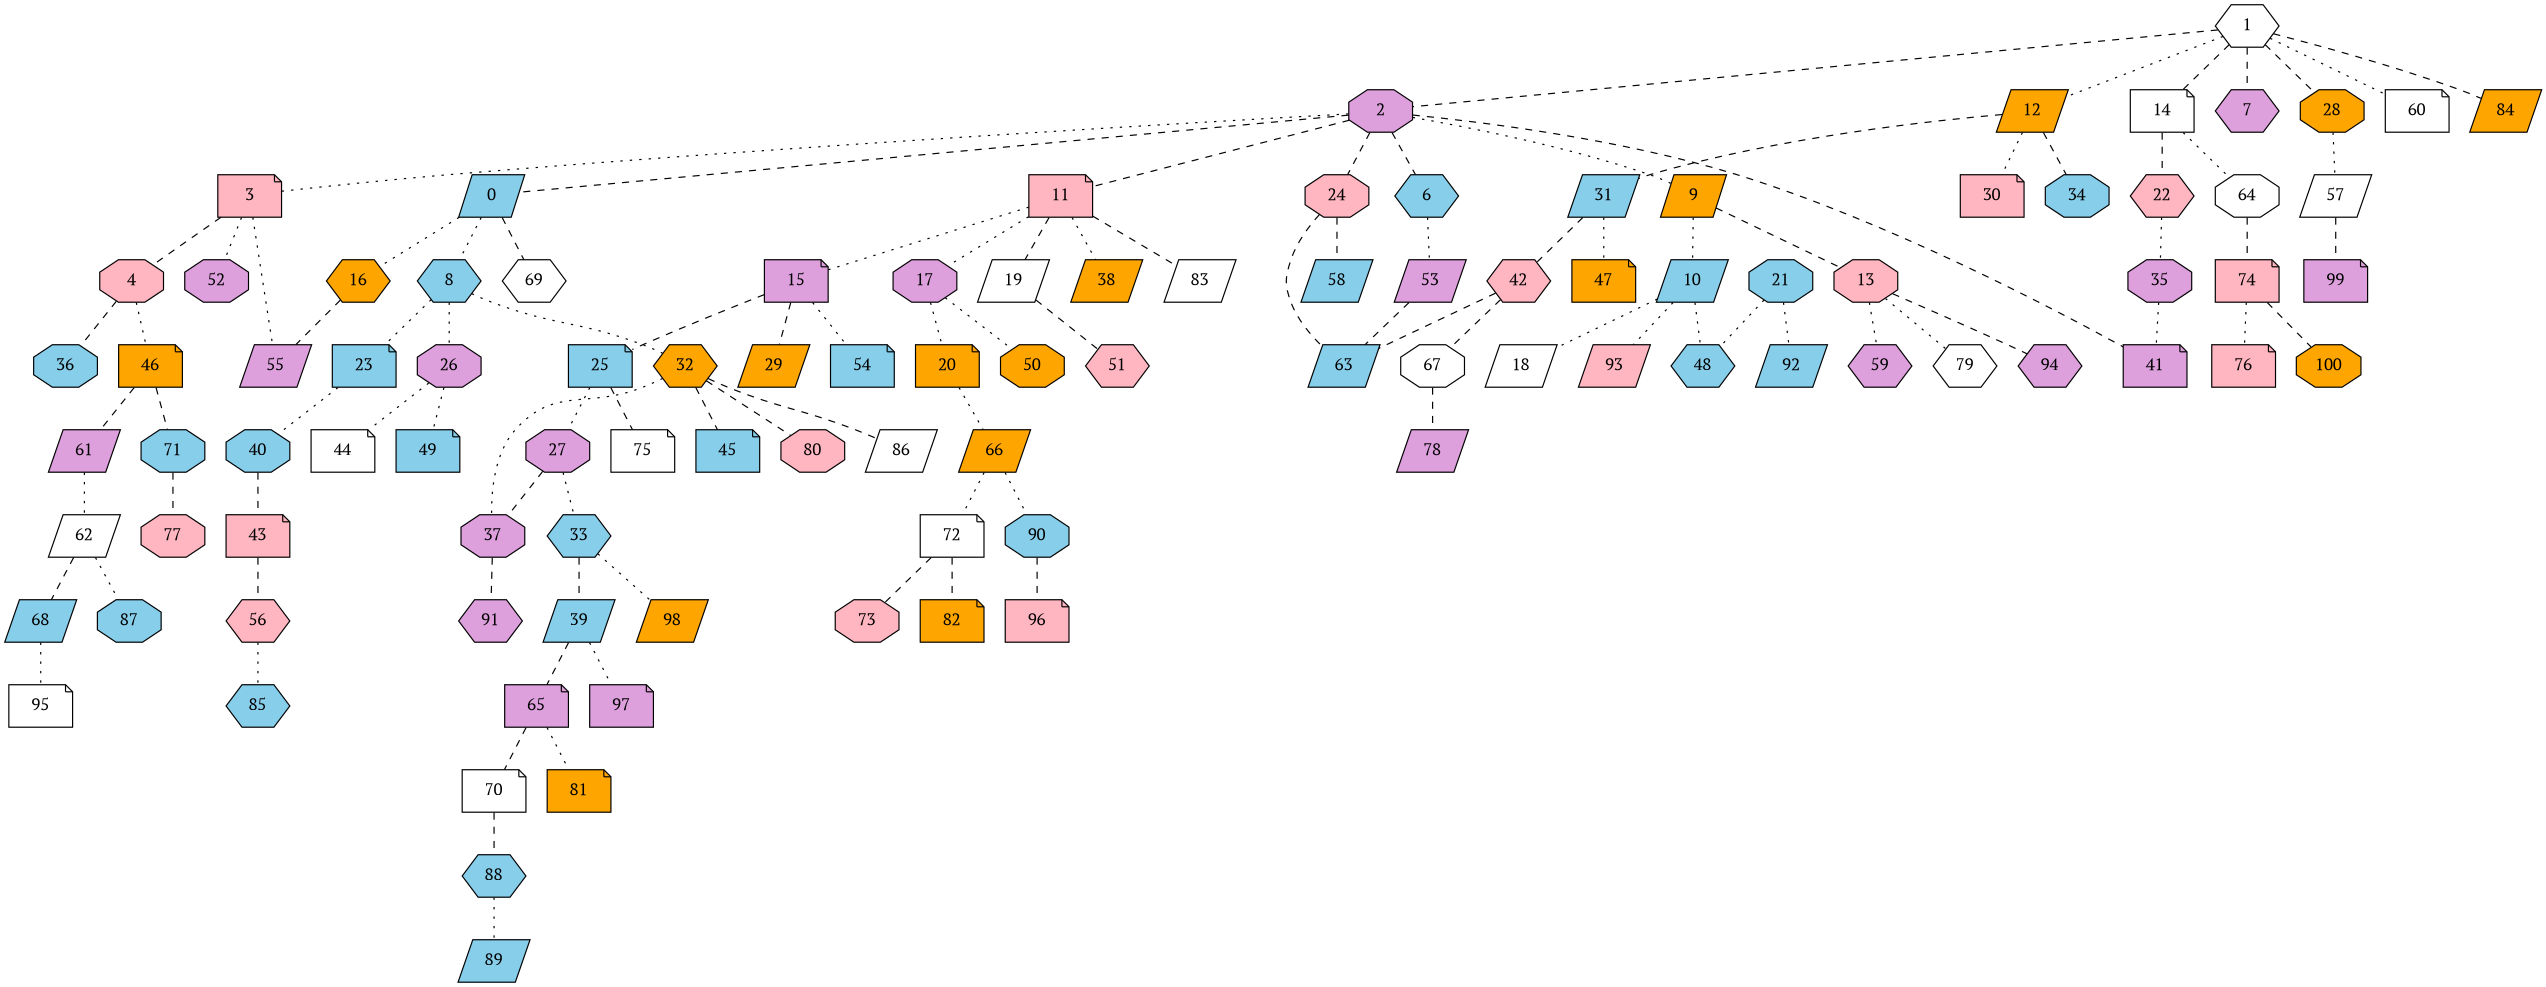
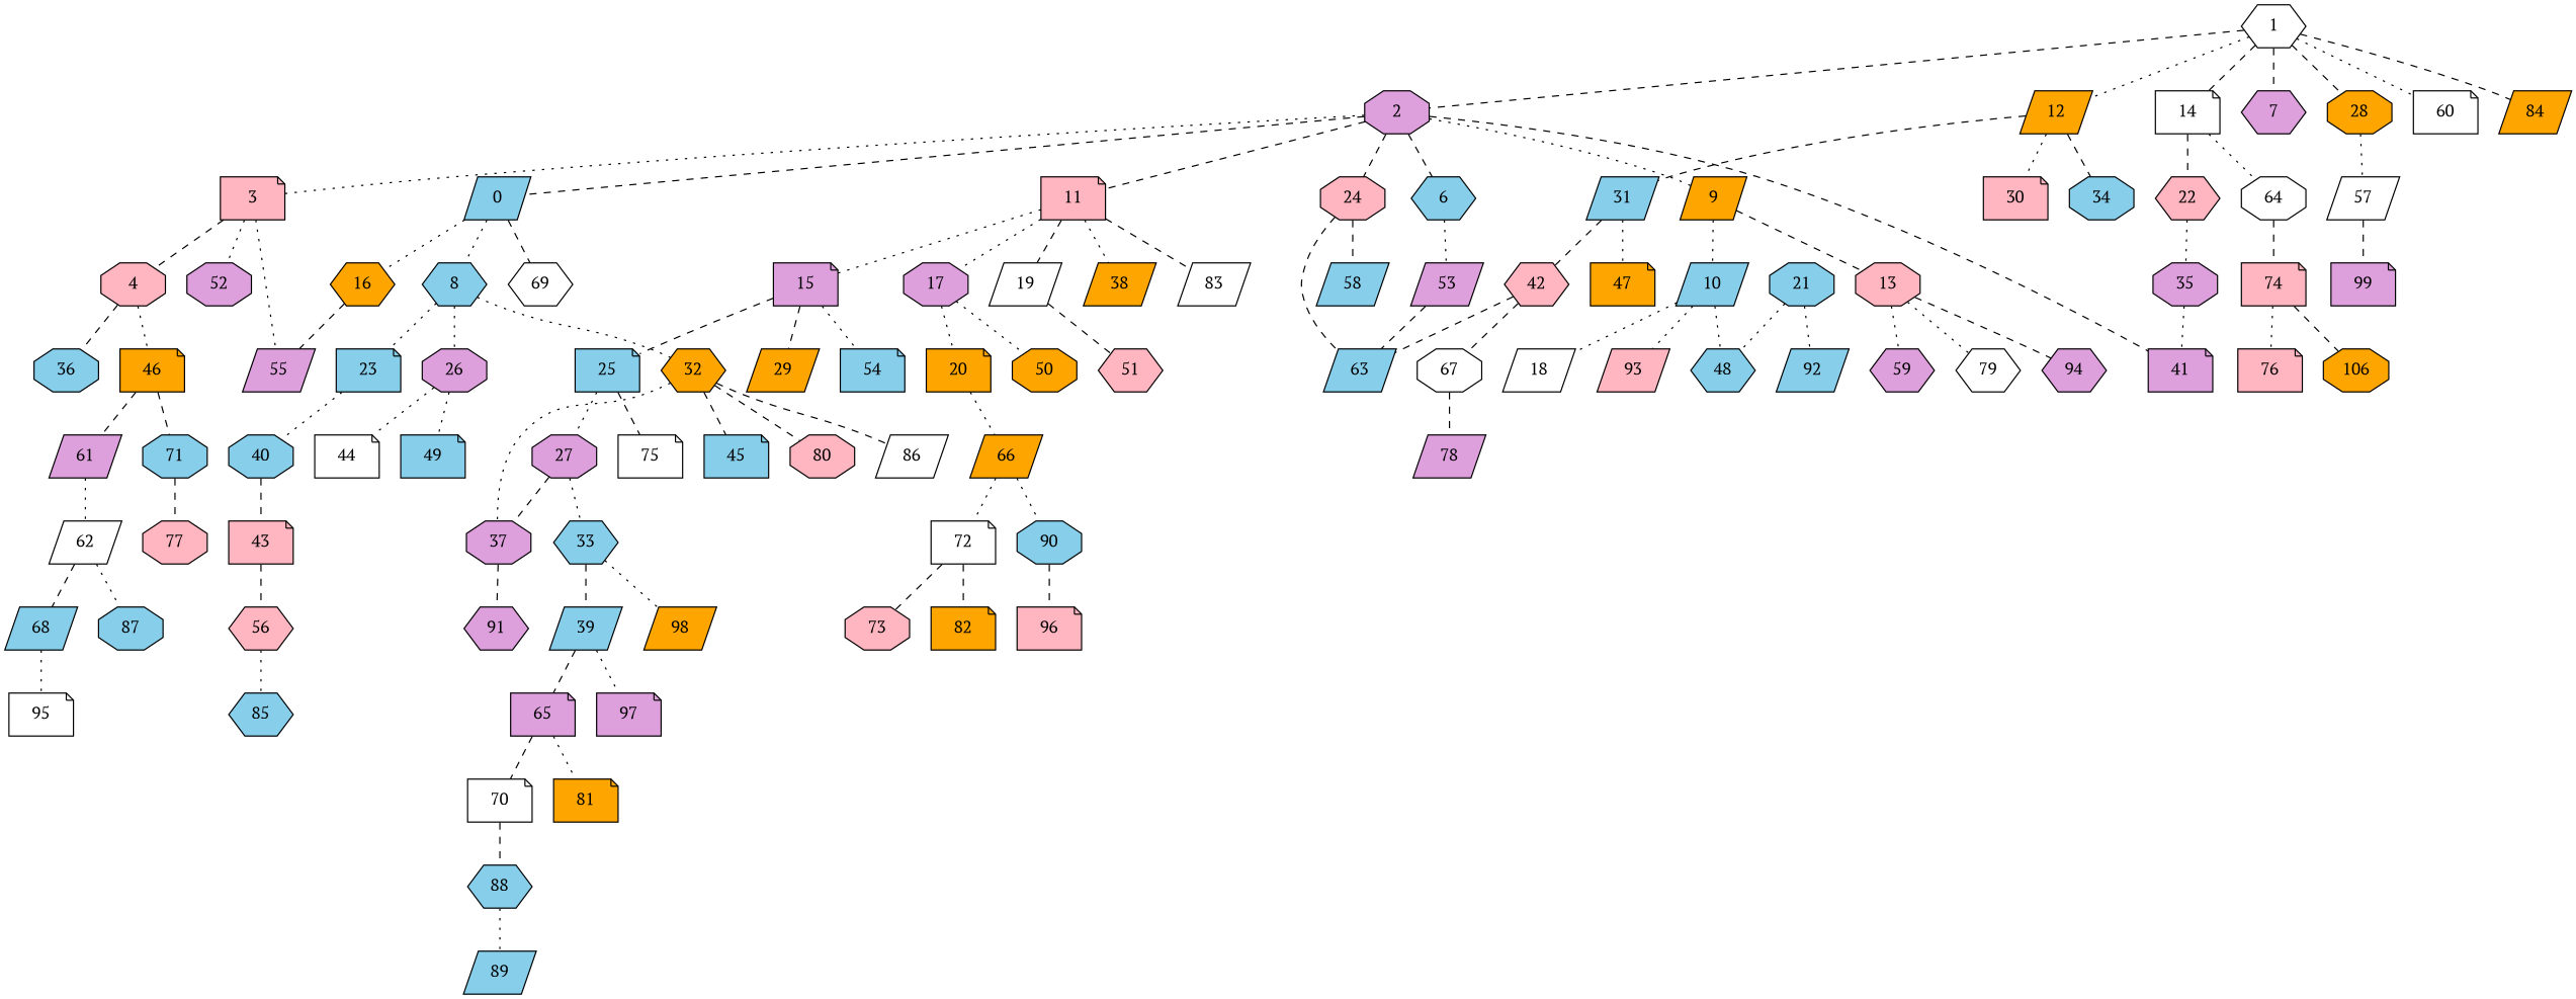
  graph {
    fontname="PT Serif"
    node [fillcolor=skyblue fontname="PT Serif" shape=note style=filled]
    edge [fontname="PT Serif" style=dashed]
    1 [fillcolor=white shape=hexagon]
    2 [fillcolor=plum shape=octagon]
    7 [fillcolor=plum shape=hexagon]
    12 [fillcolor=orange shape=parallelogram]
    14 [fillcolor=white]
    28 [fillcolor=orange shape=octagon]
    60 [fillcolor=white]
    84 [fillcolor=orange shape=parallelogram]
    3 [fillcolor=lightpink]
    n10 [label=0 shape=parallelogram]
    6 [shape=hexagon]
    9 [fillcolor=orange shape=parallelogram]
    11 [fillcolor=lightpink]
    24 [fillcolor=lightpink shape=octagon]
    41 [fillcolor=plum]
    30 [fillcolor=lightpink]
    31 [shape=parallelogram]
    34 [shape=octagon]
    22 [fillcolor=lightpink shape=hexagon]
    64 [fillcolor=white shape=octagon]
    57 [fillcolor=white shape=parallelogram]
    4 [fillcolor=lightpink shape=octagon]
    52 [fillcolor=plum shape=octagon]
    55 [fillcolor=plum shape=parallelogram]
    8 [shape=hexagon]
    16 [fillcolor=orange shape=hexagon]
    69 [fillcolor=white shape=hexagon]
    53 [fillcolor=plum shape=parallelogram]
    10 [shape=parallelogram]
    13 [fillcolor=lightpink shape=octagon]
    15 [fillcolor=plum]
    17 [fillcolor=plum shape=octagon]
    19 [fillcolor=white shape=parallelogram]
    38 [fillcolor=orange shape=parallelogram]
    83 [fillcolor=white shape=parallelogram]
    58 [shape=parallelogram]
    63 [shape=parallelogram]
    42 [fillcolor=lightpink shape=hexagon]
    47 [fillcolor=orange]
    35 [fillcolor=plum shape=octagon]
    74 [fillcolor=lightpink]
    99 [fillcolor=plum]
    36 [shape=octagon]
    46 [fillcolor=orange]
    23
    26 [fillcolor=plum shape=octagon]
    32 [fillcolor=orange shape=hexagon]
    18 [fillcolor=white shape=parallelogram]
    93 [fillcolor=lightpink shape=parallelogram]
    48 [shape=hexagon]
    59 [fillcolor=plum shape=hexagon]
    79 [fillcolor=white shape=hexagon]
    94 [fillcolor=plum shape=hexagon]
    25
    29 [fillcolor=orange shape=parallelogram]
    54
    20 [fillcolor=orange]
    50 [fillcolor=orange shape=octagon]
    51 [fillcolor=lightpink shape=hexagon]
    61 [fillcolor=plum shape=parallelogram]
    71 [shape=octagon]
    62 [fillcolor=white shape=parallelogram]
    77 [fillcolor=lightpink shape=octagon]
    40 [shape=octagon]
    44 [fillcolor=white]
    49
    37 [fillcolor=plum shape=octagon]
    45
    80 [fillcolor=lightpink shape=octagon]
    86 [fillcolor=white shape=parallelogram]
    43 [fillcolor=lightpink]
    91 [fillcolor=plum shape=hexagon]
    21 [shape=octagon]
    92 [shape=parallelogram]
    27 [fillcolor=plum shape=octagon]
    75 [fillcolor=white]
    66 [fillcolor=orange shape=parallelogram]
    67 [fillcolor=white shape=octagon]
    76 [fillcolor=lightpink]
-   100 [fillcolor=orange shape=octagon]
+   100 [fillcolor=orange shape=octagon label=106]
    33 [shape=hexagon]
    72 [fillcolor=white]
    90 [shape=octagon]
    73 [fillcolor=lightpink shape=octagon]
    82 [fillcolor=orange]
    96 [fillcolor=lightpink]
    56 [fillcolor=lightpink shape=hexagon]
    39 [shape=parallelogram]
    98 [fillcolor=orange shape=parallelogram]
    65 [fillcolor=plum]
    97 [fillcolor=plum]
    78 [fillcolor=plum shape=parallelogram]
    70 [fillcolor=white]
    81 [fillcolor=orange]
    88 [shape=hexagon]
    85 [shape=hexagon]
    68 [shape=parallelogram]
    87 [shape=octagon]
    95 [fillcolor=white]
    89 [shape=parallelogram]
    1 -- 2
    1 -- 7
    1 -- 12 [style=dotted]
    1 -- 14
    1 -- 28
    1 -- 60 [style=dotted]
    1 -- 84
    2 -- 3 [style=dotted]
    2 -- n10
    2 -- 6
    2 -- 9 [style=dotted]
    2 -- 11
    2 -- 24
    2 -- 41
    12 -- 30 [style=dotted]
    12 -- 31
    12 -- 34
    14 -- 22
    14 -- 64 [style=dotted]
    28 -- 57 [style=dotted]
    3 -- 4
    3 -- 52 [style=dotted]
    3 -- 55 [style=dotted]
    n10 -- 8 [style=dotted]
    n10 -- 16 [style=dotted]
    n10 -- 69
    6 -- 53 [style=dotted]
    9 -- 10 [style=dotted]
    9 -- 13
    11 -- 15 [style=dotted]
    11 -- 17 [style=dotted]
    11 -- 19
    11 -- 38 [style=dotted]
    11 -- 83
    24 -- 58
    24 -- 63
    31 -- 42
    31 -- 47 [style=dotted]
    22 -- 35 [style=dotted]
    64 -- 74
    57 -- 99
    4 -- 36
    4 -- 46 [style=dotted]
    8 -- 23 [style=dotted]
    8 -- 26 [style=dotted]
    8 -- 32 [style=dotted]
    16 -- 55
    53 -- 63
    10 -- 18 [style=dotted]
    10 -- 93 [style=dotted]
    10 -- 48 [style=dotted]
    13 -- 59 [style=dotted]
    13 -- 79 [style=dotted]
    13 -- 94
    15 -- 25
    15 -- 29
    15 -- 54 [style=dotted]
    17 -- 20 [style=dotted]
    17 -- 50 [style=dotted]
    19 -- 51
    42 -- 63
    42 -- 67
    35 -- 41 [style=dotted]
    74 -- 76 [style=dotted]
    74 -- 100
    46 -- 61
    46 -- 71
    23 -- 40 [style=dotted]
    26 -- 44 [style=dotted]
    26 -- 49 [style=dotted]
    32 -- 37 [style=dotted]
    32 -- 45
    32 -- 80
    32 -- 86
    25 -- 27 [style=dotted]
    25 -- 75
    20 -- 66 [style=dotted]
    61 -- 62 [style=dotted]
    71 -- 77
    62 -- 68
    62 -- 87 [style=dotted]
    40 -- 43
    37 -- 91
    43 -- 56
    21 -- 48 [style=dotted]
    21 -- 92 [style=dotted]
    27 -- 37
    27 -- 33 [style=dotted]
    66 -- 72 [style=dotted]
    66 -- 90 [style=dotted]
    67 -- 78
    33 -- 39
    33 -- 98 [style=dotted]
    72 -- 73
    72 -- 82
    90 -- 96
    56 -- 85 [style=dotted]
    39 -- 65
    39 -- 97 [style=dotted]
    65 -- 70
    65 -- 81 [style=dotted]
    70 -- 88
    88 -- 89 [style=dotted]
    68 -- 95 [style=dotted]
  }
